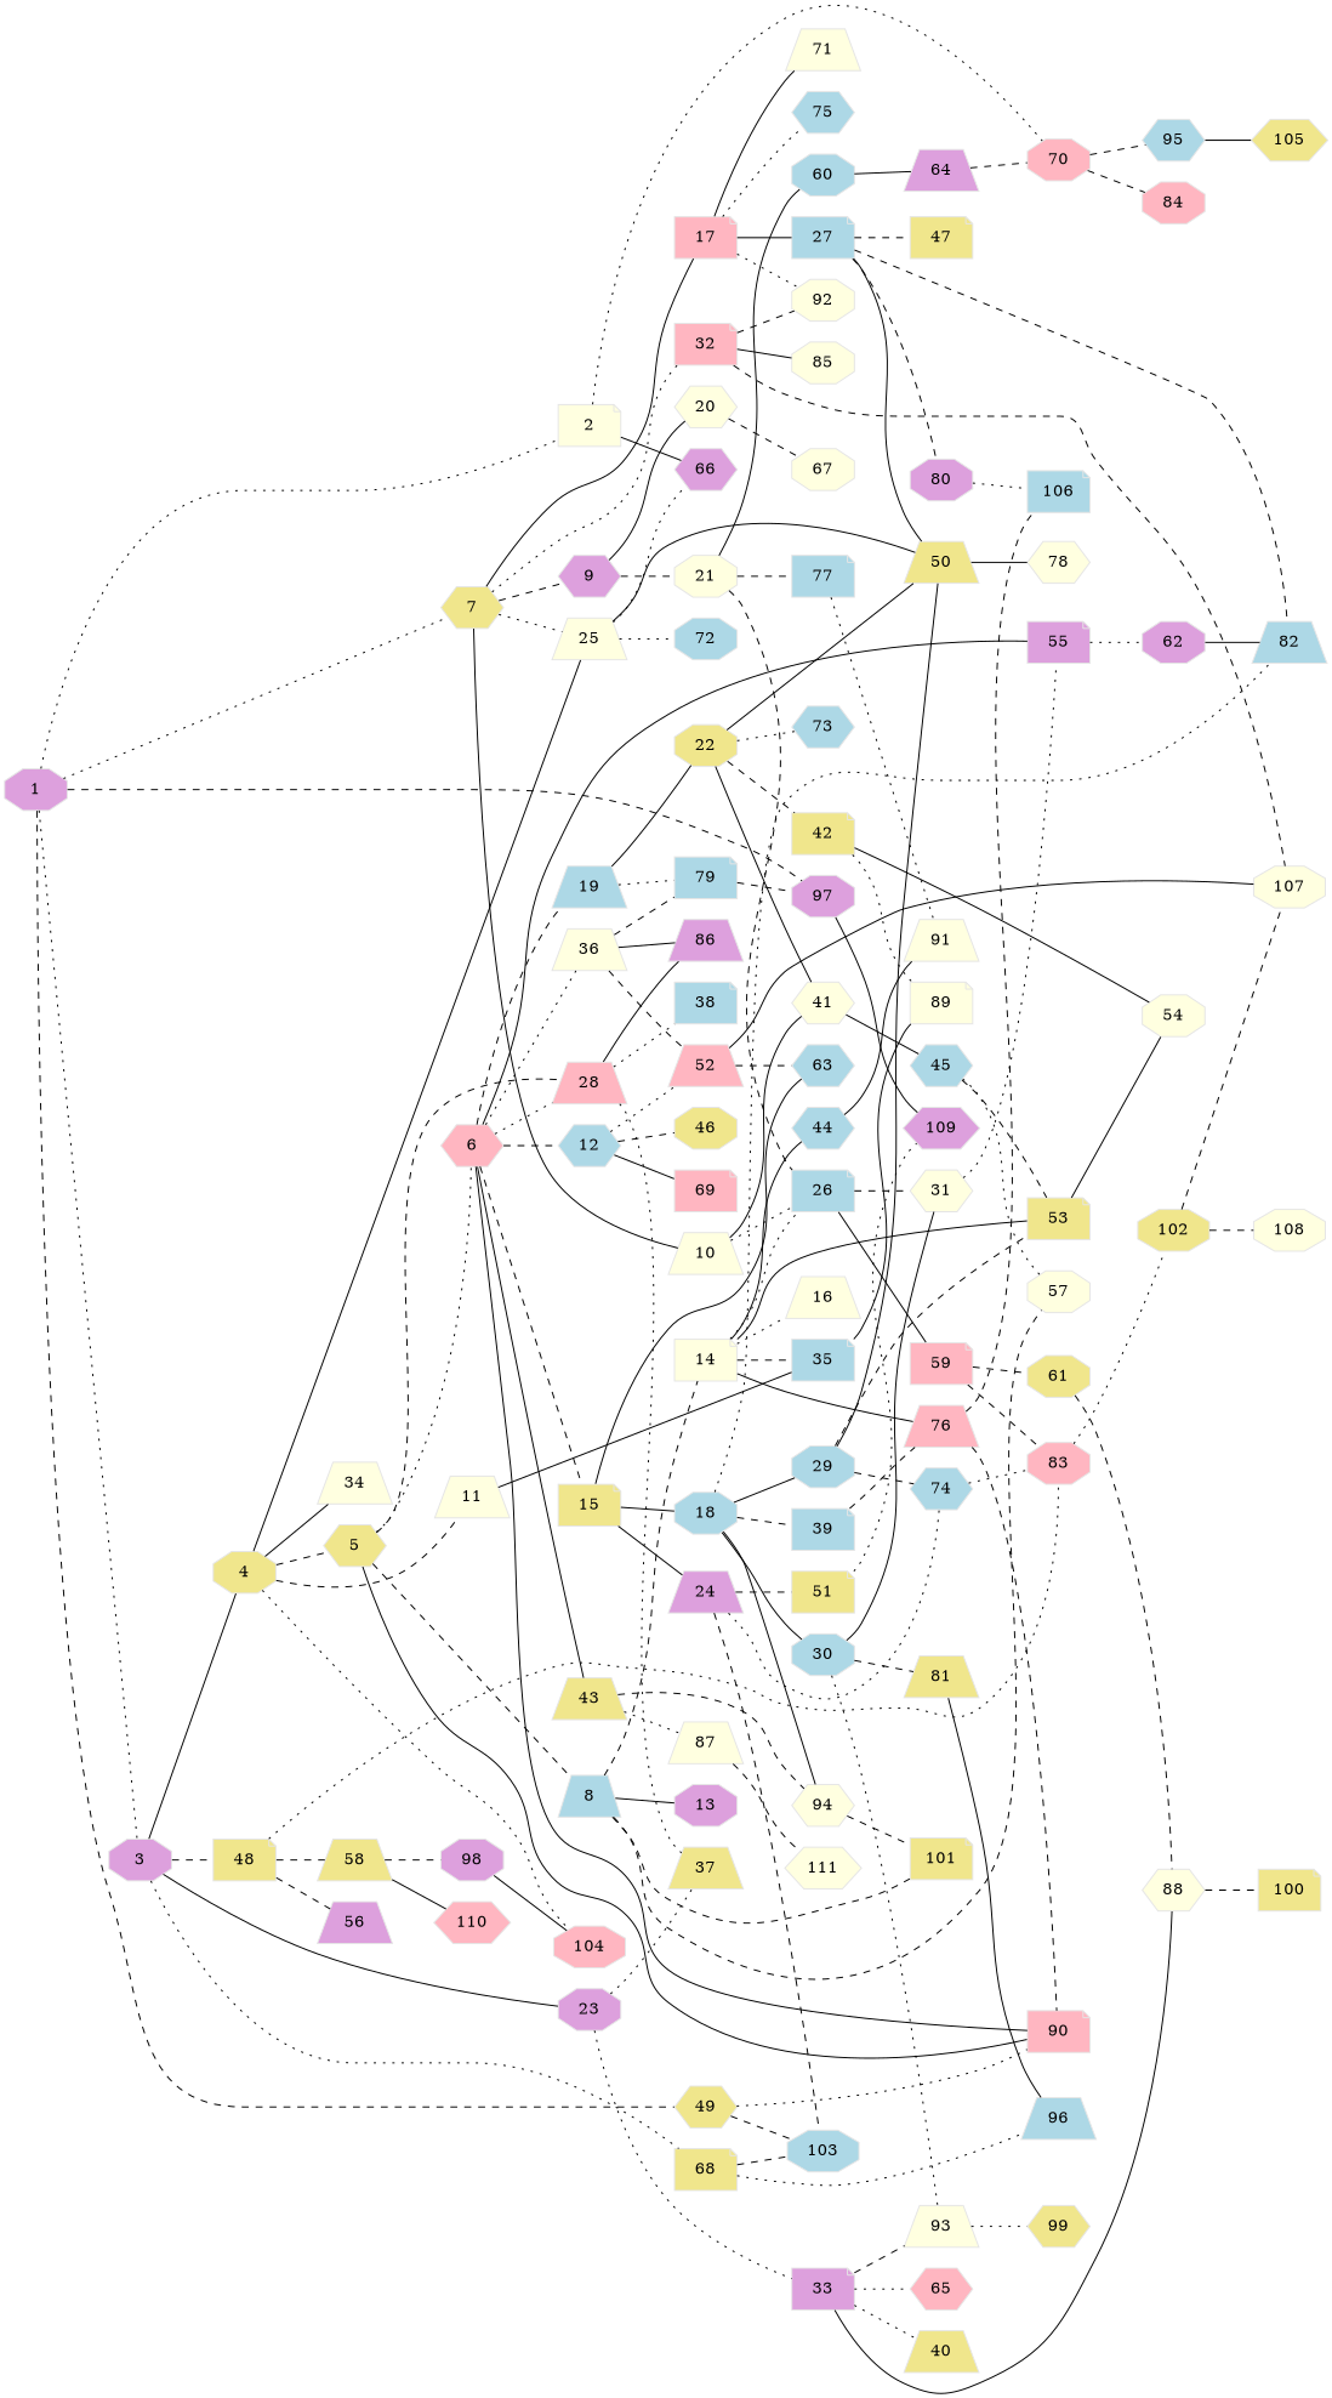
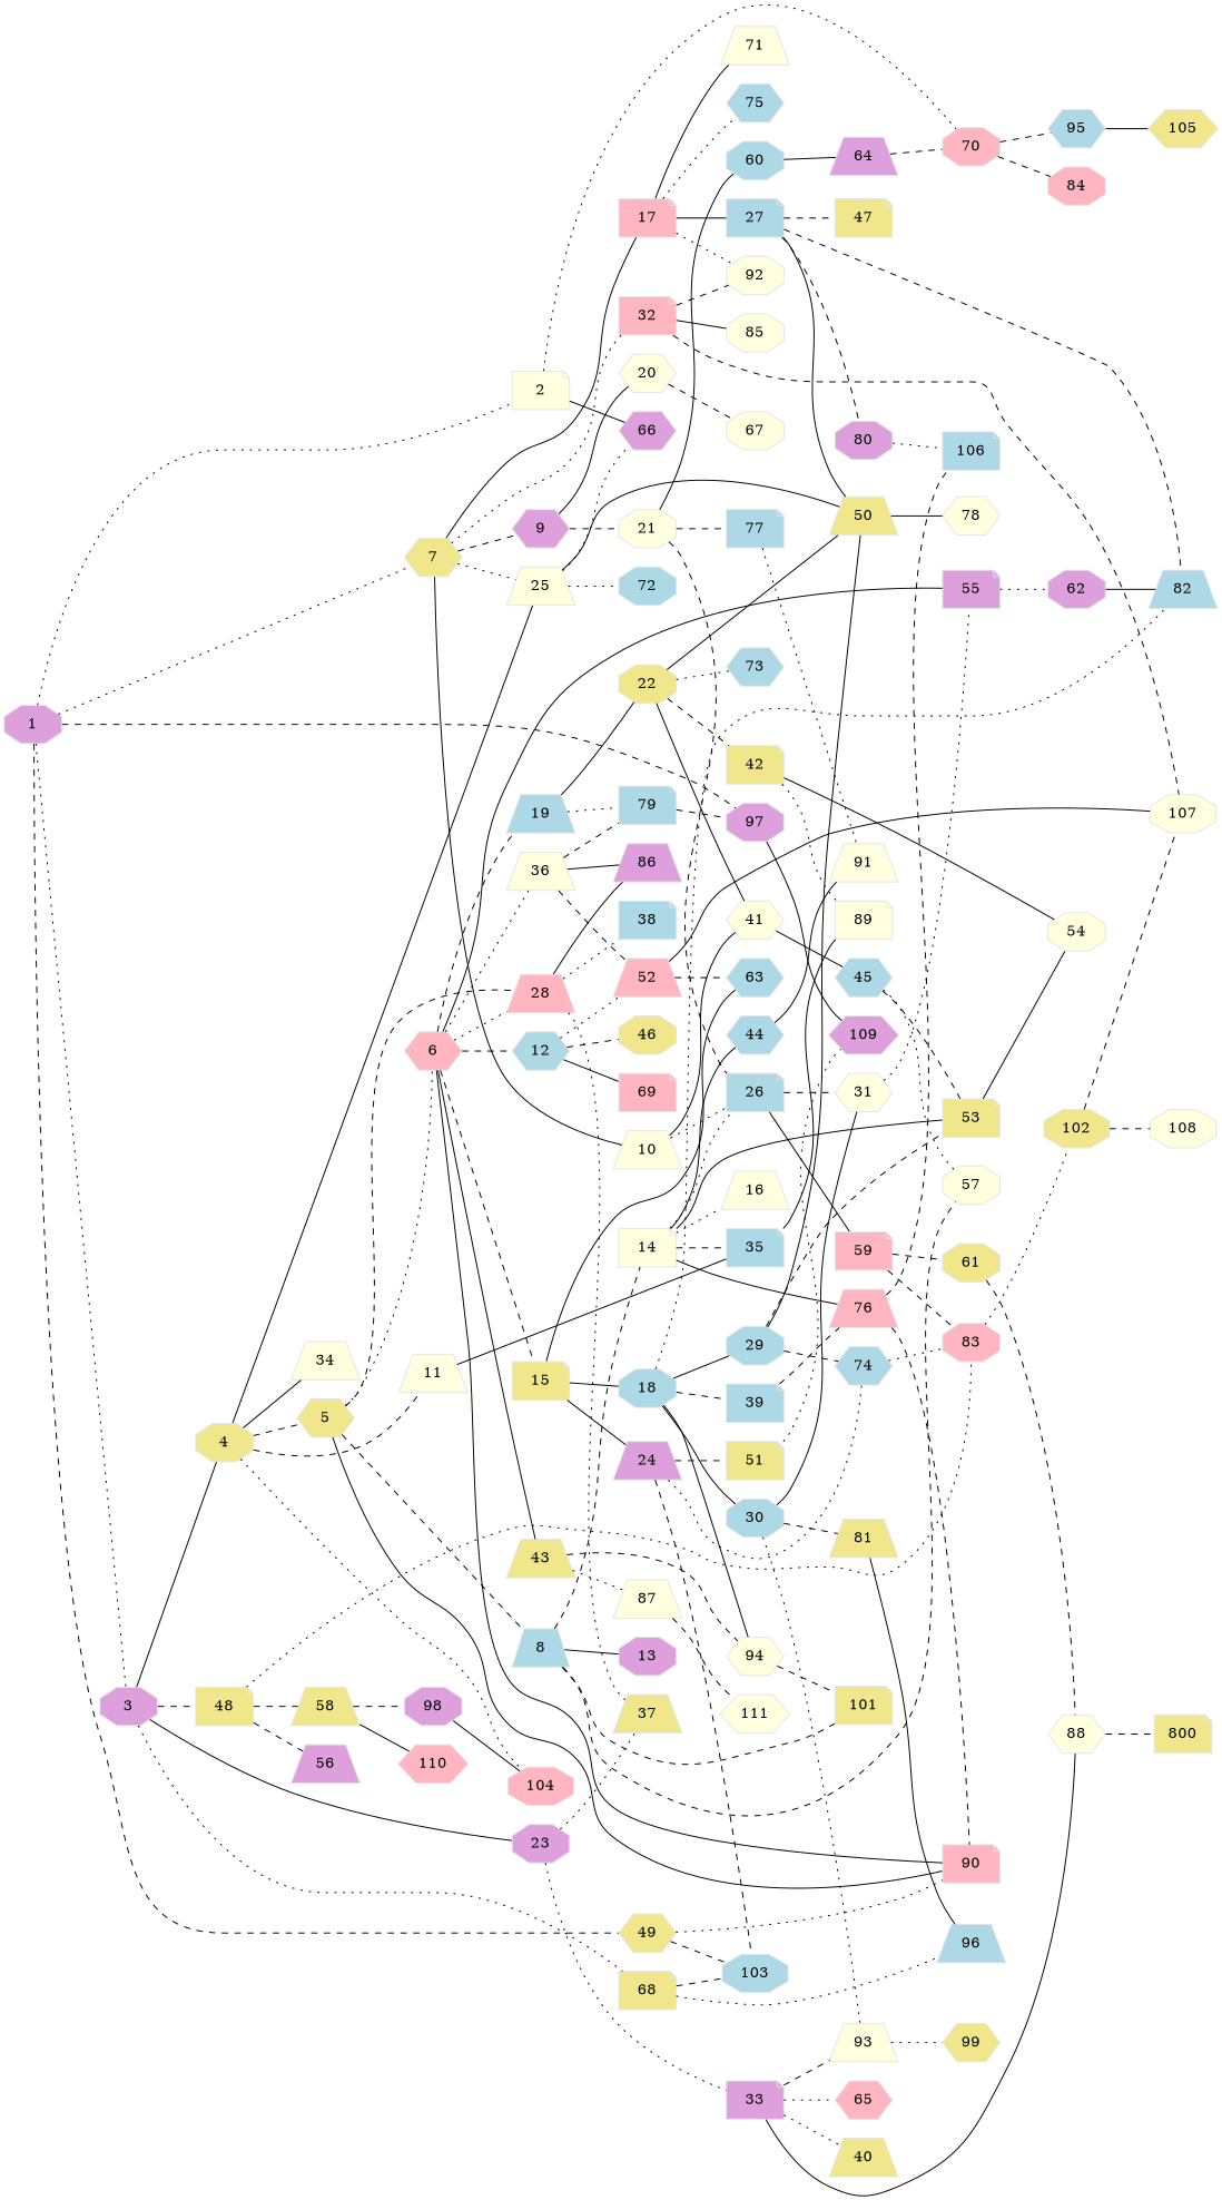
  graph {
    rankdir=LR
    node [color=gray90 fillcolor=lightyellow shape=octagon style=filled]
    edge [style=dashed]
    1 [fillcolor=plum]
    2 [shape=note]
    3 [fillcolor=plum]
    7 [fillcolor=khaki shape=hexagon]
    49 [fillcolor=khaki shape=hexagon]
    97 [fillcolor=plum]
    66 [fillcolor=plum shape=hexagon]
    70 [fillcolor=lightpink]
    4 [fillcolor=khaki]
    23 [fillcolor=plum]
    48 [fillcolor=khaki shape=note]
    68 [fillcolor=khaki shape=note]
    25 [shape=trapezium]
    9 [fillcolor=plum shape=hexagon]
    10 [shape=trapezium]
    17 [fillcolor=lightpink shape=note]
    32 [fillcolor=lightpink shape=note]
    90 [fillcolor=lightpink shape=note]
    103 [fillcolor=lightblue]
    109 [fillcolor=plum shape=hexagon]
    84 [fillcolor=lightpink]
    95 [fillcolor=lightblue shape=hexagon]
    5 [fillcolor=khaki shape=hexagon]
    11 [shape=trapezium]
    34 [shape=trapezium]
    104 [fillcolor=lightpink]
    33 [fillcolor=plum shape=note]
    37 [fillcolor=khaki shape=trapezium]
    56 [fillcolor=plum shape=trapezium]
    58 [fillcolor=khaki shape=trapezium]
    83 [fillcolor=lightpink]
    96 [fillcolor=lightblue shape=trapezium]
    6 [fillcolor=lightpink shape=hexagon]
    8 [fillcolor=lightblue shape=trapezium]
    28 [fillcolor=lightpink shape=trapezium]
    35 [fillcolor=lightblue shape=note]
    50 [fillcolor=khaki shape=trapezium]
    72 [fillcolor=lightblue]
    12 [fillcolor=lightblue shape=hexagon]
    15 [fillcolor=khaki shape=note]
    19 [fillcolor=lightblue shape=trapezium]
    36 [shape=trapezium]
    43 [fillcolor=khaki shape=trapezium]
    55 [fillcolor=plum shape=note]
    13 [fillcolor=plum]
    14 [shape=note]
    57
    101 [fillcolor=khaki shape=note]
    38 [fillcolor=lightblue shape=note]
    86 [fillcolor=plum shape=trapezium]
    46 [fillcolor=khaki]
    52 [fillcolor=lightpink shape=trapezium]
    69 [fillcolor=lightpink shape=note]
    18 [fillcolor=lightblue]
    24 [fillcolor=plum shape=trapezium]
    63 [fillcolor=lightblue shape=hexagon]
    22 [fillcolor=khaki]
    79 [fillcolor=lightblue shape=note]
    94 [shape=hexagon]
    87 [shape=trapezium]
    62 [fillcolor=plum]
    20 [shape=hexagon]
    21
    26 [fillcolor=lightblue shape=note]
    41 [shape=hexagon]
    27 [fillcolor=lightblue shape=note]
    71 [shape=trapezium]
    75 [fillcolor=lightblue shape=hexagon]
    92
    85
    107
    16 [shape=trapezium]
    44 [fillcolor=lightblue shape=hexagon]
    53 [fillcolor=khaki shape=note]
    76 [fillcolor=lightpink shape=trapezium]
    67
    60 [fillcolor=lightblue]
    77 [fillcolor=lightblue shape=note]
    31 [shape=hexagon]
    59 [fillcolor=lightpink shape=note]
    45 [fillcolor=lightblue shape=hexagon]
    89 [shape=note]
    91 [shape=trapezium]
    54
    106 [fillcolor=lightblue shape=note]
    29 [fillcolor=lightblue]
    30 [fillcolor=lightblue]
    39 [fillcolor=lightblue shape=note]
    82 [fillcolor=lightblue shape=trapezium]
    51 [fillcolor=khaki shape=note]
    74 [fillcolor=lightblue shape=hexagon]
    47 [fillcolor=khaki shape=note]
    80 [fillcolor=plum]
    81 [fillcolor=khaki shape=trapezium]
    93 [shape=trapezium]
    42 [fillcolor=khaki shape=note]
    73 [fillcolor=lightblue shape=hexagon]
    64 [fillcolor=plum shape=trapezium]
    78 [shape=hexagon]
    40 [fillcolor=khaki shape=trapezium]
    65 [fillcolor=lightpink shape=hexagon]
    88 [shape=hexagon]
    61 [fillcolor=khaki]
    99 [fillcolor=khaki shape=hexagon]
-   100 [fillcolor=khaki shape=note]
+   100 [fillcolor=khaki shape=note label=800]
    111 [shape=hexagon]
    98 [fillcolor=plum]
    110 [fillcolor=lightpink shape=hexagon]
    102 [fillcolor=khaki]
    105 [fillcolor=khaki shape=hexagon]
    108
    1 -- 2 [style=dotted]
    1 -- 3 [style=dotted]
    1 -- 7 [style=dotted]
    1 -- 49
    1 -- 97
    2 -- 66 [style=solid]
    2 -- 70 [style=dotted]
    3 -- 4 [style=solid]
    3 -- 23 [style=solid]
    3 -- 48
    3 -- 68 [style=dotted]
    7 -- 25 [style=dotted]
    7 -- 9
    7 -- 10 [style=solid]
    7 -- 17 [style=solid]
    7 -- 32 [style=dotted]
    49 -- 90 [style=dotted]
    49 -- 103
    97 -- 109 [style=solid]
    70 -- 84
    70 -- 95
    4 -- 25 [style=solid]
    4 -- 5
    4 -- 11
    4 -- 34 [style=solid]
    4 -- 104 [style=dotted]
    23 -- 33 [style=dotted]
    23 -- 37 [style=dotted]
    48 -- 56
    48 -- 58
    48 -- 83 [style=dotted]
    68 -- 103
    68 -- 96 [style=dotted]
    25 -- 66 [style=dotted]
    25 -- 50 [style=solid]
    25 -- 72 [style=dotted]
    9 -- 20 [style=solid]
    9 -- 21
    10 -- 26 [style=dotted]
    10 -- 41 [style=solid]
    17 -- 27 [style=solid]
    17 -- 71 [style=solid]
    17 -- 75 [style=dotted]
    17 -- 92 [style=dotted]
    32 -- 92
    32 -- 85 [style=solid]
    32 -- 107
    95 -- 105 [style=solid]
    5 -- 90 [style=solid]
    5 -- 6 [style=dotted]
    5 -- 8
    5 -- 28
    11 -- 35 [style=solid]
    33 -- 93
    33 -- 40 [style=dotted]
    33 -- 65 [style=dotted]
    33 -- 88 [style=solid]
    58 -- 98
    58 -- 110 [style=solid]
    83 -- 102 [style=dotted]
    6 -- 90 [style=solid]
    6 -- 28 [style=dotted]
    6 -- 12
    6 -- 15
    6 -- 19
    6 -- 36 [style=dotted]
    6 -- 43 [style=solid]
    6 -- 55 [style=solid]
    8 -- 13 [style=solid]
    8 -- 14
    8 -- 57
    8 -- 101
    28 -- 37 [style=dotted]
    28 -- 38 [style=dotted]
    28 -- 86 [style=solid]
    35 -- 89 [style=solid]
    50 -- 78 [style=solid]
    12 -- 46
    12 -- 52 [style=dotted]
    12 -- 69 [style=solid]
    15 -- 18 [style=solid]
    15 -- 24 [style=solid]
    15 -- 63 [style=solid]
    19 -- 22 [style=solid]
    19 -- 79 [style=dotted]
    36 -- 86 [style=solid]
    36 -- 52
    36 -- 79
    43 -- 94
    43 -- 87 [style=dotted]
    55 -- 62 [style=dotted]
    14 -- 35
    14 -- 26 [style=dotted]
    14 -- 16 [style=dotted]
    14 -- 44 [style=solid]
    14 -- 53 [style=solid]
    14 -- 76 [style=solid]
    52 -- 63
    52 -- 107 [style=solid]
    18 -- 94 [style=solid]
    18 -- 29 [style=solid]
    18 -- 30 [style=solid]
    18 -- 39
    18 -- 82 [style=dotted]
    24 -- 103
    24 -- 51
    24 -- 74 [style=dotted]
    22 -- 50 [style=solid]
    22 -- 41 [style=solid]
    22 -- 42
    22 -- 73 [style=dotted]
    79 -- 97
    94 -- 101
    87 -- 111
    62 -- 82 [style=solid]
    20 -- 67
    21 -- 26
    21 -- 60 [style=solid]
    21 -- 77
    26 -- 31
    26 -- 59 [style=solid]
    41 -- 45 [style=solid]
    27 -- 50 [style=solid]
    27 -- 82
    27 -- 47
    27 -- 80
    44 -- 91 [style=solid]
    53 -- 54 [style=solid]
    76 -- 90
    76 -- 106
    60 -- 64 [style=solid]
    77 -- 91 [style=dotted]
    31 -- 55 [style=dotted]
    59 -- 83
    59 -- 61
    45 -- 57 [style=dotted]
    45 -- 53
    29 -- 50 [style=solid]
    29 -- 53
    29 -- 74
    30 -- 31 [style=solid]
    30 -- 81
    30 -- 93 [style=dotted]
    39 -- 76
    51 -- 109 [style=dotted]
    74 -- 83 [style=dotted]
    80 -- 106 [style=dotted]
    81 -- 96 [style=solid]
    93 -- 99 [style=dotted]
    42 -- 89 [style=dotted]
    42 -- 54 [style=solid]
    64 -- 70
    88 -- 100
    61 -- 88
    98 -- 104 [style=solid]
    102 -- 107
    102 -- 108
  }
